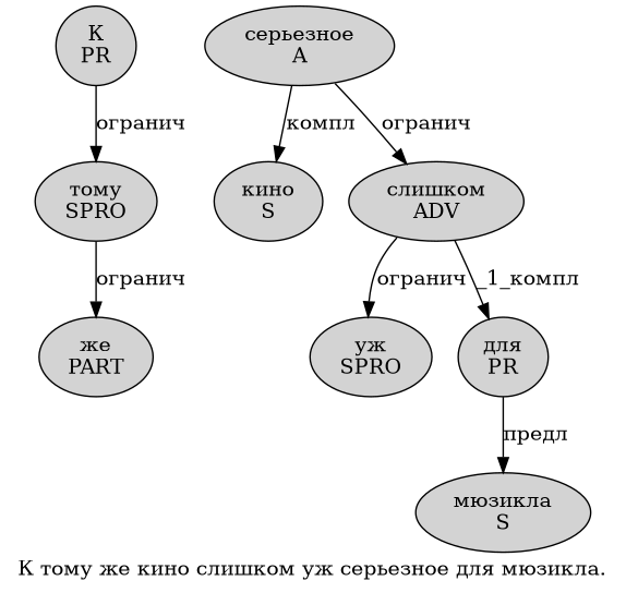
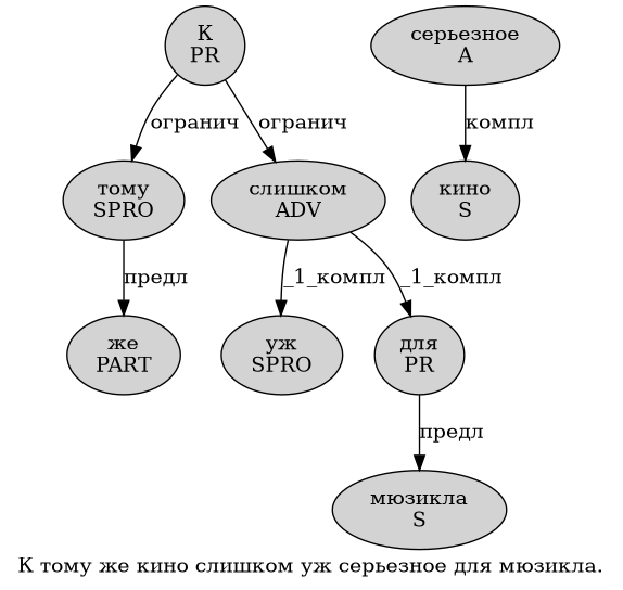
  digraph {
    label="К тому же кино слишком уж серьезное для мюзикла."
    node [fillcolor=lightgray penwidth=1 shape=ellipse style=filled]
    n1 [label="К\nPR"]
    n2 [label="тому\nSPRO"]
    n3 [label="же\nPART"]
    n4 [label="кино\nS"]
    n5 [label="слишком\nADV"]
    n6 [label="уж\nSPRO"]
    n7 [label="для\nPR"]
    n8 [label="серьезное\nA"]
    n9 [label="мюзикла\nS"]
    n1 -> n2 [label="огранич"]
-   n2 -> n3 [label="огранич"]
-   n5 -> n6 [label="огранич"]
+   n2 -> n3 [label="предл"]
+   n5 -> n6 [label="_1_компл"]
    n5 -> n7 [label="_1_компл"]
    n7 -> n9 [label="предл"]
    n8 -> n4 [label="компл"]
-   n8 -> n5 [label="огранич"]
+   n1 -> n5 [label="огранич"]
  }
